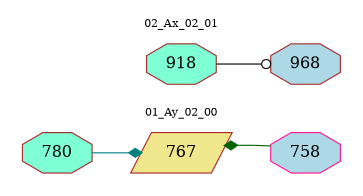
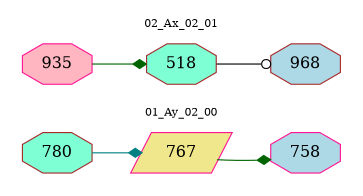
  digraph {
    rankdir=LR
    node [color=brown fillcolor=aquamarine shape=octagon style=filled]
    edge [arrowhead=diamond color=darkgreen]
    n1 [label=780]
-   n2 [fillcolor=khaki label=767 shape=parallelogram]
+   n2 [color=deeppink fillcolor=khaki label=767 shape=parallelogram]
    n3 [color=deeppink fillcolor=lightblue label=758]
-   n5 [label=918]
+   n4 [color=deeppink fillcolor=lightpink label=935]
+   n5 [label=518]
    n6 [fillcolor=lightblue label=968]
    subgraph cluster_1 {
      color=white
      fontsize=10
      label="01_Ay_02_00"
      n1
      n2
      n3
    }
    subgraph cluster_2 {
      color=white
      fontsize=10
      label="02_Ax_02_01"
+     n4
      n5
      n6
    }
    n1 -> n2 [color=teal]
-   n3 -> n2
+   n2 -> n3
+   n4 -> n5
    n5 -> n6 [arrowhead=odot color=black]
  }
